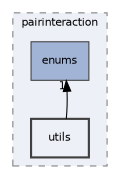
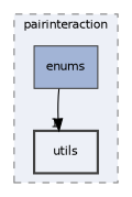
  digraph {
    compound=true
    node [color=grey25 fontname=Helvetica fontsize=10 shape=box]
    n1 [fillcolor="#a2b4d6" label=enums style="filled,"]
    n2 [fillcolor="#edf0f7" label=utils style="filled,bold,"]
    subgraph cluster_1 {
      bgcolor="#edf0f7"
      fontname=Helvetica
      fontsize=10
      label=pairinteraction
      pencolor=grey50
      style="filled,dashed,"
      n1
      n2
    }
-   n2 -> n1 [fontname=Helvetica fontsize=10 headlabel=1 labeldistance=1.5 labelfontname=Helvetica labelfontsize=10]
+   n1 -> n2 [fontname=Helvetica fontsize=10 headlabel=1 labeldistance=1.5 labelfontname=Helvetica labelfontsize=10]
  }
